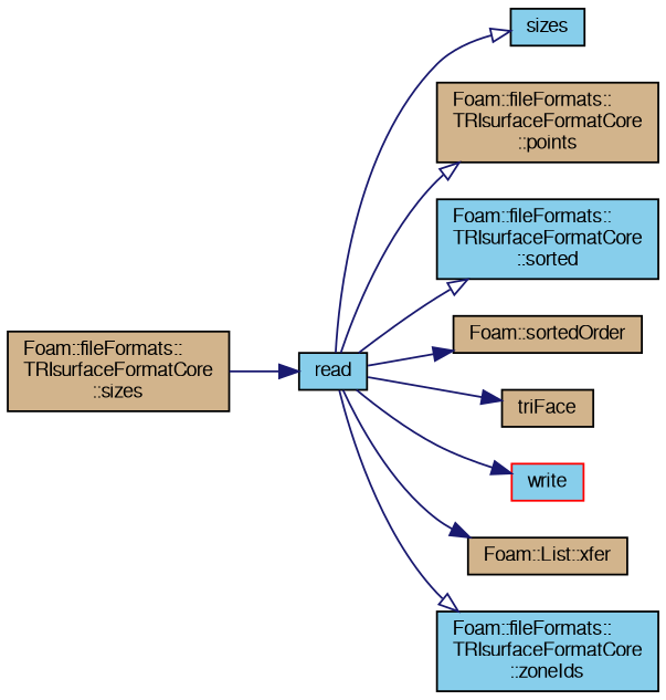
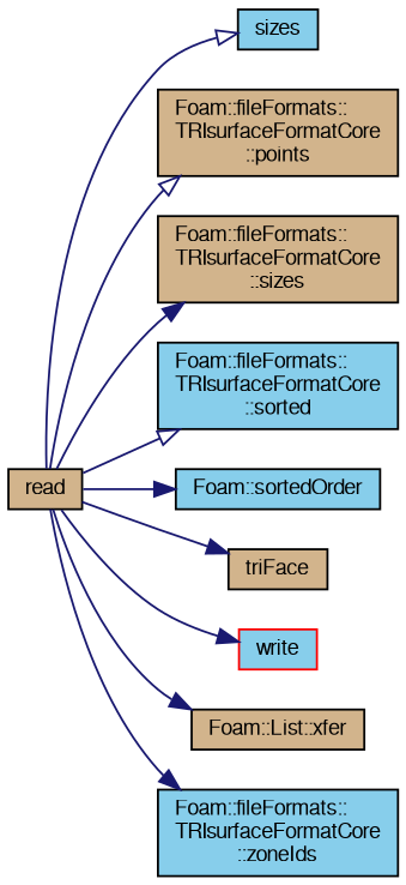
  digraph {
    rankdir=LR
    node [color=black fillcolor=skyblue fontname=FreeSans fontsize=10 shape=record style=filled]
    edge [arrowhead=normal color=midnightblue fontname=FreeSans fontsize=10 labelfontname=FreeSans labelfontsize=10 style=solid]
-   n1 [fontcolor=black height=0.2 label=read width=0.4]
+   n1 [fillcolor=tan fontcolor=black height=0.2 label=read width=0.4]
    n2 [height=0.2 label=sizes width=0.4]
    n3 [fillcolor=tan height=0.2 label="Foam::fileFormats::\lTRIsurfaceFormatCore\l::points" width=0.4]
    n4 [fillcolor=tan height=0.2 label="Foam::fileFormats::\lTRIsurfaceFormatCore\l::sizes" width=0.4]
    n5 [height=0.2 label="Foam::fileFormats::\lTRIsurfaceFormatCore\l::sorted" width=0.4]
-   n6 [fillcolor=tan height=0.2 label="Foam::sortedOrder" width=0.4]
+   n6 [height=0.2 label="Foam::sortedOrder" width=0.4]
    n7 [fillcolor=tan height=0.2 label=triFace width=0.4]
    n8 [color=red height=0.2 label=write width=0.4]
    n9 [fillcolor=tan height=0.2 label="Foam::List::xfer" width=0.4]
    n10 [height=0.2 label="Foam::fileFormats::\lTRIsurfaceFormatCore\l::zoneIds" width=0.4]
    n1 -> n2 [arrowhead=onormal]
    n1 -> n3 [arrowhead=onormal]
-   n4 -> n1
+   n1 -> n4
    n1 -> n5 [arrowhead=onormal]
    n1 -> n6
    n1 -> n7
    n1 -> n8
    n1 -> n9
-   n1 -> n10 [arrowhead=onormal]
+   n1 -> n10
  }
